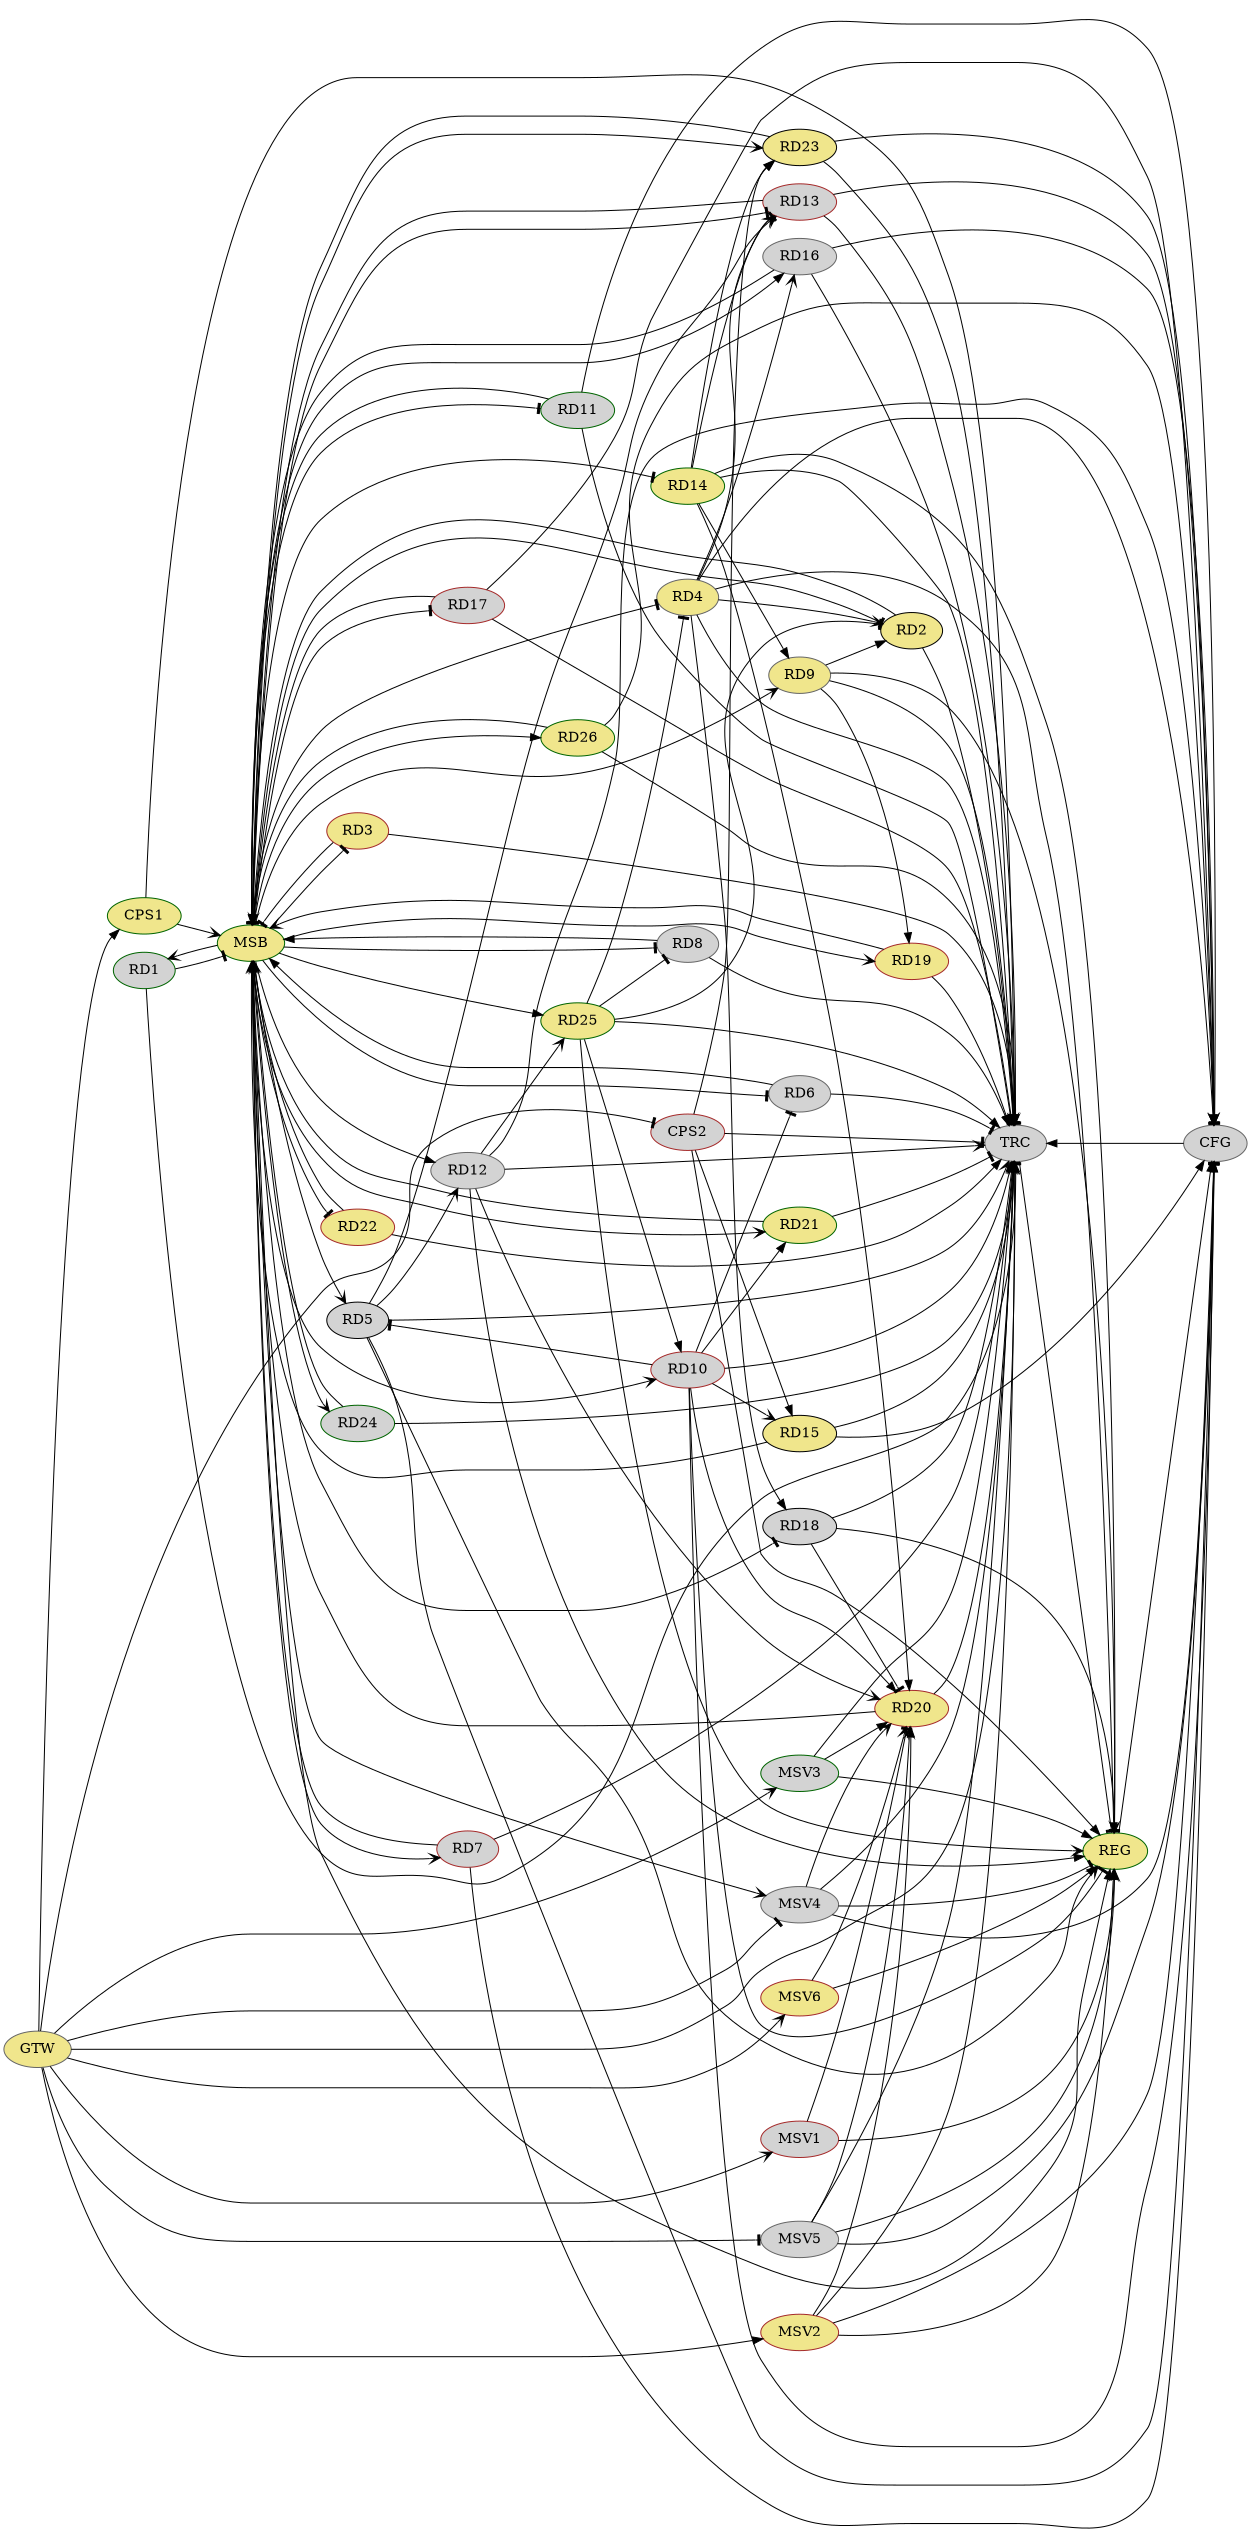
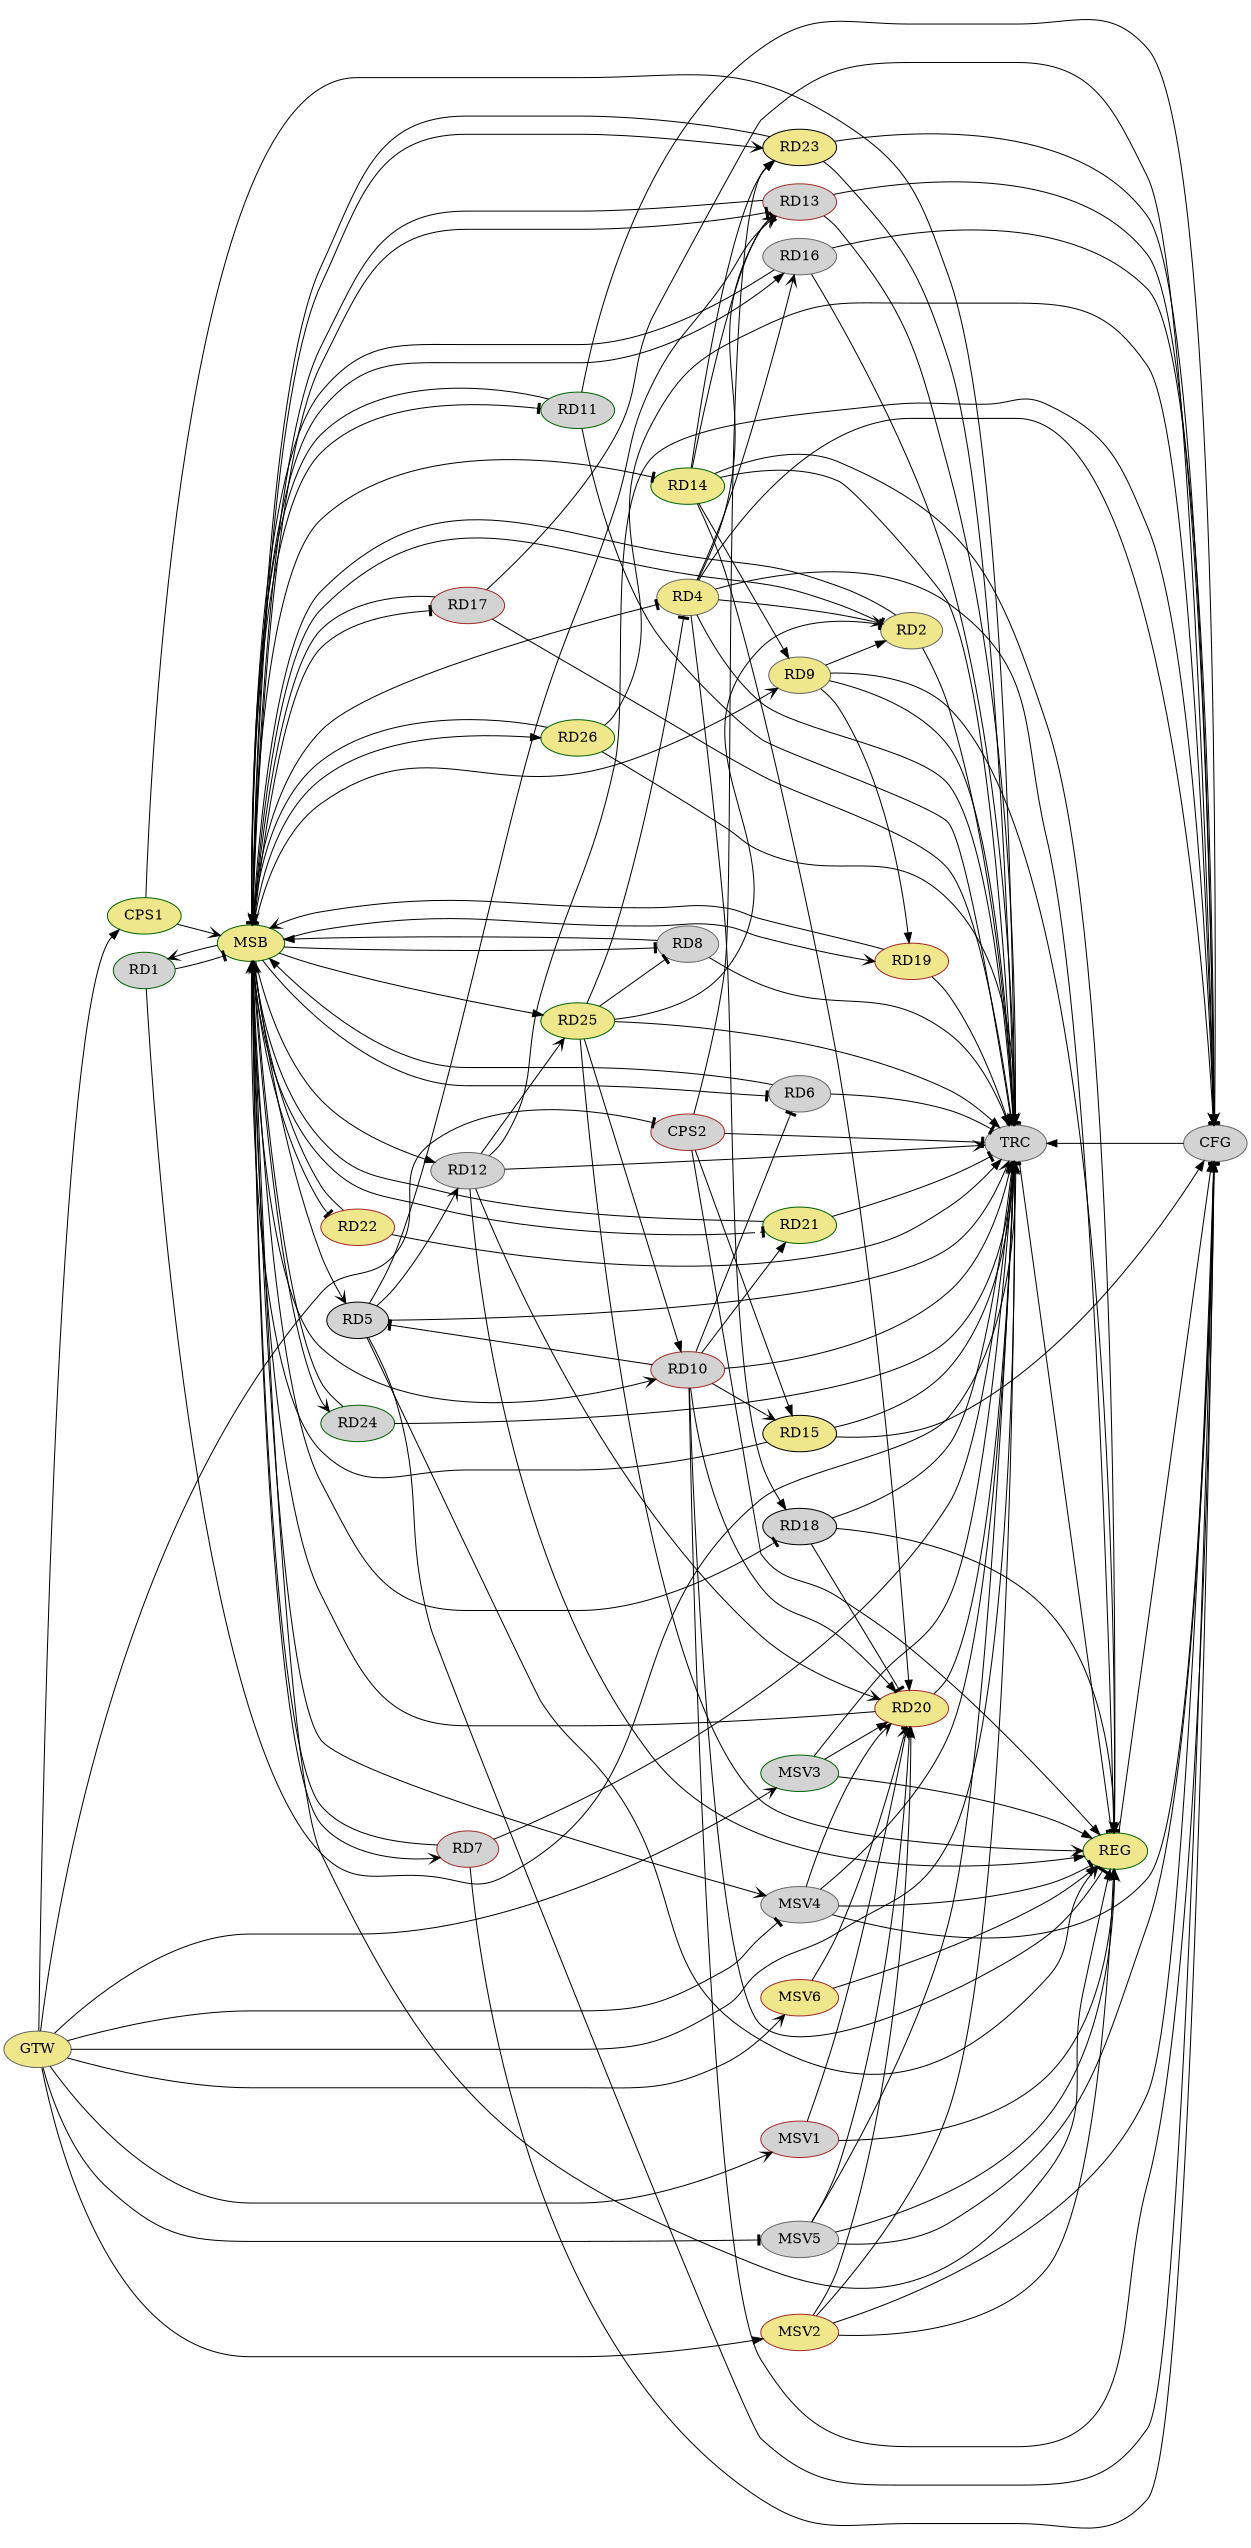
  strict digraph {
    rankdir=LR
    node [color=brown fillcolor=lightgrey style=filled]
    edge [arrowhead=vee]
    n1 [color=darkgreen label=RD1]
    n2 [color=darkgreen fillcolor=khaki label=MSB]
    n3 [color=gray40 label=TRC]
-   n4 [color=black fillcolor=khaki label=RD2]
-   n5 [fillcolor=khaki label=RD3]
+   n4 [color=gray40 fillcolor=khaki label=RD2]
    n6 [color=gray40 fillcolor=khaki label=RD4]
    n7 [label=RD13]
    n8 [color=gray40 label=RD16]
    n9 [color=black label=RD18]
    n10 [color=darkgreen fillcolor=khaki label=REG]
    n11 [color=black label=RD5]
    n12 [color=gray40 label=RD12]
    n13 [color=gray40 label=RD6]
    n14 [label=RD7]
    n15 [color=gray40 label=RD8]
    n16 [color=gray40 fillcolor=khaki label=RD9]
    n17 [fillcolor=khaki label=RD19]
    n18 [label=RD10]
    n19 [color=darkgreen fillcolor=khaki label=RD21]
    n20 [color=darkgreen label=RD11]
    n21 [color=darkgreen fillcolor=khaki label=RD25]
    n22 [color=darkgreen fillcolor=khaki label=RD14]
    n23 [color=black fillcolor=khaki label=RD23]
    n24 [label=RD17]
    n25 [fillcolor=khaki label=RD22]
    n26 [color=darkgreen label=RD24]
    n27 [color=darkgreen fillcolor=khaki label=RD26]
    n28 [color=gray40 label=MSV4]
    n29 [color=gray40 label=CFG]
    n30 [fillcolor=khaki label=RD20]
    n31 [color=black fillcolor=khaki label=RD15]
    n32 [color=darkgreen fillcolor=khaki label=CPS1]
    n33 [label=CPS2]
    n34 [color=gray40 fillcolor=khaki label=GTW]
    n35 [label=MSV1]
    n36 [fillcolor=khaki label=MSV2]
    n37 [color=darkgreen label=MSV3]
    n38 [color=gray40 label=MSV5]
    n39 [fillcolor=khaki label=MSV6]
    n1 -> n2 [arrowhead=tee]
    n1 -> n3 [arrowhead=tee]
    n2 -> n1
    n2 -> n4 [arrowhead=tee]
-   n2 -> n5 [arrowhead=tee]
    n2 -> n6 [arrowhead=tee]
    n2 -> n7 [arrowhead=tee]
    n2 -> n8 [arrowhead=normal]
    n2 -> n9 [arrowhead=tee]
    n2 -> n10 [arrowhead=normal]
    n2 -> n11
    n2 -> n12 [arrowhead=normal]
    n2 -> n13 [arrowhead=tee]
    n2 -> n14
    n2 -> n15 [arrowhead=tee]
    n2 -> n16
    n2 -> n17
    n2 -> n18
-   n2 -> n19
+   n2 -> n19 [arrowhead=tee]
    n2 -> n20 [arrowhead=tee]
    n2 -> n21 [arrowhead=normal]
    n2 -> n22 [arrowhead=tee]
    n2 -> n23
    n2 -> n24 [arrowhead=tee]
    n2 -> n25 [arrowhead=tee]
    n2 -> n26
    n2 -> n27 [arrowhead=normal]
    n2 -> n28
    n3 -> n10 [arrowhead=tee]
    n4 -> n2
    n4 -> n3
-   n5 -> n2 [arrowhead=tee]
-   n5 -> n3 [arrowhead=tee]
    n6 -> n3 [arrowhead=normal]
    n6 -> n4
    n6 -> n7 [arrowhead=tee]
    n6 -> n8
    n6 -> n9 [arrowhead=normal]
    n6 -> n10 [arrowhead=normal]
    n6 -> n29 [arrowhead=normal]
    n7 -> n2 [arrowhead=normal]
    n7 -> n3 [arrowhead=normal]
    n7 -> n29
    n8 -> n2 [arrowhead=normal]
    n8 -> n3
    n8 -> n29 [arrowhead=tee]
    n9 -> n3
    n9 -> n10
    n9 -> n30 [arrowhead=tee]
    n10 -> n29 [arrowhead=normal]
    n11 -> n3
    n11 -> n7
    n11 -> n10
    n11 -> n12
    n11 -> n29 [arrowhead=tee]
    n12 -> n3
    n12 -> n10 [arrowhead=normal]
    n12 -> n21
    n12 -> n29 [arrowhead=tee]
    n12 -> n30
    n13 -> n2 [arrowhead=normal]
    n13 -> n3 [arrowhead=tee]
    n14 -> n2
    n14 -> n3
    n14 -> n29 [arrowhead=tee]
    n15 -> n2 [arrowhead=normal]
    n15 -> n3 [arrowhead=normal]
    n16 -> n3
    n16 -> n4 [arrowhead=normal]
    n16 -> n10 [arrowhead=tee]
    n16 -> n17 [arrowhead=normal]
    n17 -> n2
    n17 -> n3 [arrowhead=normal]
    n18 -> n3 [arrowhead=normal]
    n18 -> n10 [arrowhead=tee]
    n18 -> n11 [arrowhead=tee]
    n18 -> n13 [arrowhead=tee]
    n18 -> n19 [arrowhead=normal]
    n18 -> n29 [arrowhead=normal]
    n18 -> n30 [arrowhead=normal]
    n18 -> n31
    n19 -> n2 [arrowhead=normal]
    n19 -> n3 [arrowhead=tee]
    n20 -> n2 [arrowhead=tee]
    n20 -> n3 [arrowhead=normal]
    n20 -> n29 [arrowhead=tee]
    n21 -> n3 [arrowhead=normal]
    n21 -> n4 [arrowhead=tee]
    n21 -> n6 [arrowhead=tee]
    n21 -> n10
    n21 -> n15 [arrowhead=tee]
    n21 -> n18 [arrowhead=normal]
    n22 -> n3 [arrowhead=tee]
    n22 -> n7
    n22 -> n10 [arrowhead=tee]
    n22 -> n16 [arrowhead=normal]
    n22 -> n23 [arrowhead=normal]
    n22 -> n30 [arrowhead=normal]
    n23 -> n2 [arrowhead=tee]
    n23 -> n3 [arrowhead=normal]
    n23 -> n29 [arrowhead=normal]
    n24 -> n2 [arrowhead=tee]
    n24 -> n3 [arrowhead=tee]
    n24 -> n29
    n25 -> n2
    n25 -> n3 [arrowhead=normal]
    n26 -> n2
    n26 -> n3 [arrowhead=normal]
    n27 -> n2 [arrowhead=normal]
    n27 -> n3 [arrowhead=tee]
    n27 -> n29
    n28 -> n3
    n28 -> n10 [arrowhead=tee]
    n28 -> n29 [arrowhead=tee]
    n28 -> n30
    n29 -> n3 [arrowhead=normal]
    n30 -> n2 [arrowhead=normal]
    n30 -> n3
    n31 -> n2
    n31 -> n3
    n31 -> n29 [arrowhead=normal]
    n32 -> n2
    n32 -> n3 [arrowhead=tee]
    n33 -> n3 [arrowhead=tee]
    n33 -> n10 [arrowhead=normal]
    n33 -> n23 [arrowhead=normal]
    n33 -> n31 [arrowhead=normal]
    n34 -> n3
    n34 -> n28 [arrowhead=tee]
    n34 -> n32 [arrowhead=normal]
    n34 -> n33 [arrowhead=tee]
    n34 -> n35
    n34 -> n36 [arrowhead=normal]
    n34 -> n37
    n34 -> n38 [arrowhead=tee]
    n34 -> n39
    n35 -> n10 [arrowhead=normal]
    n35 -> n30 [arrowhead=tee]
    n36 -> n3 [arrowhead=tee]
    n36 -> n10
    n36 -> n29 [arrowhead=tee]
    n36 -> n30 [arrowhead=normal]
    n37 -> n3
    n37 -> n10 [arrowhead=normal]
    n37 -> n30 [arrowhead=normal]
    n38 -> n3
    n38 -> n10
    n38 -> n29 [arrowhead=normal]
    n38 -> n30
    n39 -> n10 [arrowhead=normal]
    n39 -> n30
  }
